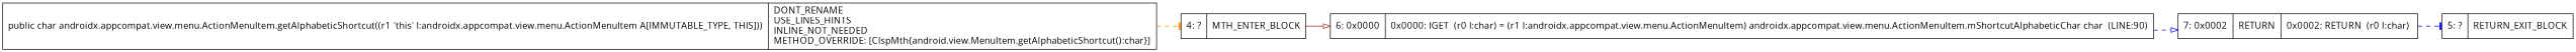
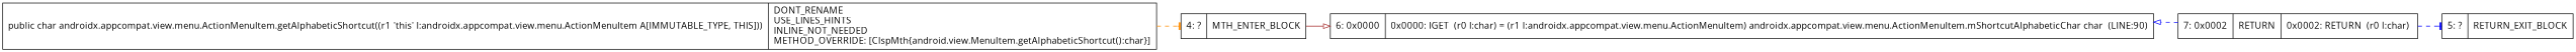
  digraph {
    fontname="Open Sans"
    rankdir=LR
    node [fontname="Open Sans" shape=record]
    edge [arrowhead=onormal color=blue fontname="Open Sans" style=dashed]
    n1 [label="{4\:\ ?|MTH_ENTER_BLOCK\l}"]
    n2 [label="{6\:\ 0x0000|0x0000: IGET  (r0 I:char) = (r1 I:androidx.appcompat.view.menu.ActionMenuItem) androidx.appcompat.view.menu.ActionMenuItem.mShortcutAlphabeticChar char  (LINE:90)\l}"]
    n3 [label="{7\:\ 0x0002|RETURN\l|0x0002: RETURN  (r0 I:char) \l}"]
    n4 [label="{5\:\ ?|RETURN_EXIT_BLOCK\l}"]
    n5 [label="{public char androidx.appcompat.view.menu.ActionMenuItem.getAlphabeticShortcut((r1 'this' I:androidx.appcompat.view.menu.ActionMenuItem A[IMMUTABLE_TYPE, THIS]))  | DONT_RENAME\lUSE_LINES_HINTS\lINLINE_NOT_NEEDED\lMETHOD_OVERRIDE: [ClspMth\{android.view.MenuItem.getAlphabeticShortcut():char\}]\l}"]
    n1 -> n2 [color=brown style=solid]
-   n2 -> n3
+   n3 -> n2
    n3 -> n4 [arrowhead=tee]
    n5 -> n1 [arrowhead=tee color=darkorange]
  }
